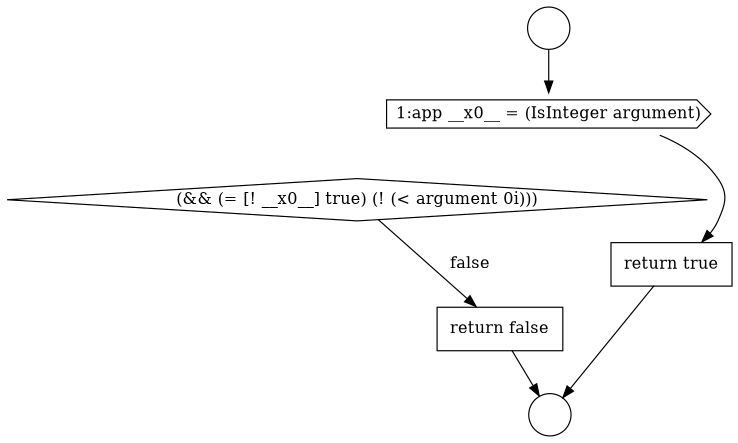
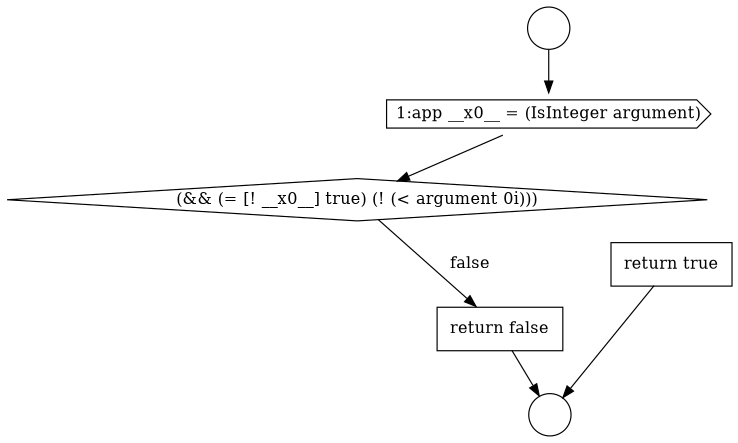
  digraph {
    node [color=black fillcolor=white shape=none style=filled]
    edge [color=black]
    n1 [label=<<font color="black">1:app __x0__ = (IsInteger argument)</font>> shape=cds]
    n2 [label=<<font color="black">(&amp;&amp; (= [! __x0__] true) (! (&lt; argument 0i)))</font>> shape=diamond]
    n3 [label=<<font color="black">     <table border="0" cellborder="1" cellspacing="0" cellpadding="10">       <tr><td align="left">return false</td></tr>     </table>   </font>> margin=0]
    n4 [label=<<font color="black">     <table border="0" cellborder="1" cellspacing="0" cellpadding="10">       <tr><td align="left">return true</td></tr>     </table>   </font>> margin=0]
    n5 [label=" " shape=circle]
    n6 [label=" " shape=circle]
-   n1 -> n4
+   n1 -> n2
    n2 -> n3 [label=<<font color="black">false</font>>]
    n3 -> n5
    n4 -> n5
    n6 -> n1
  }
